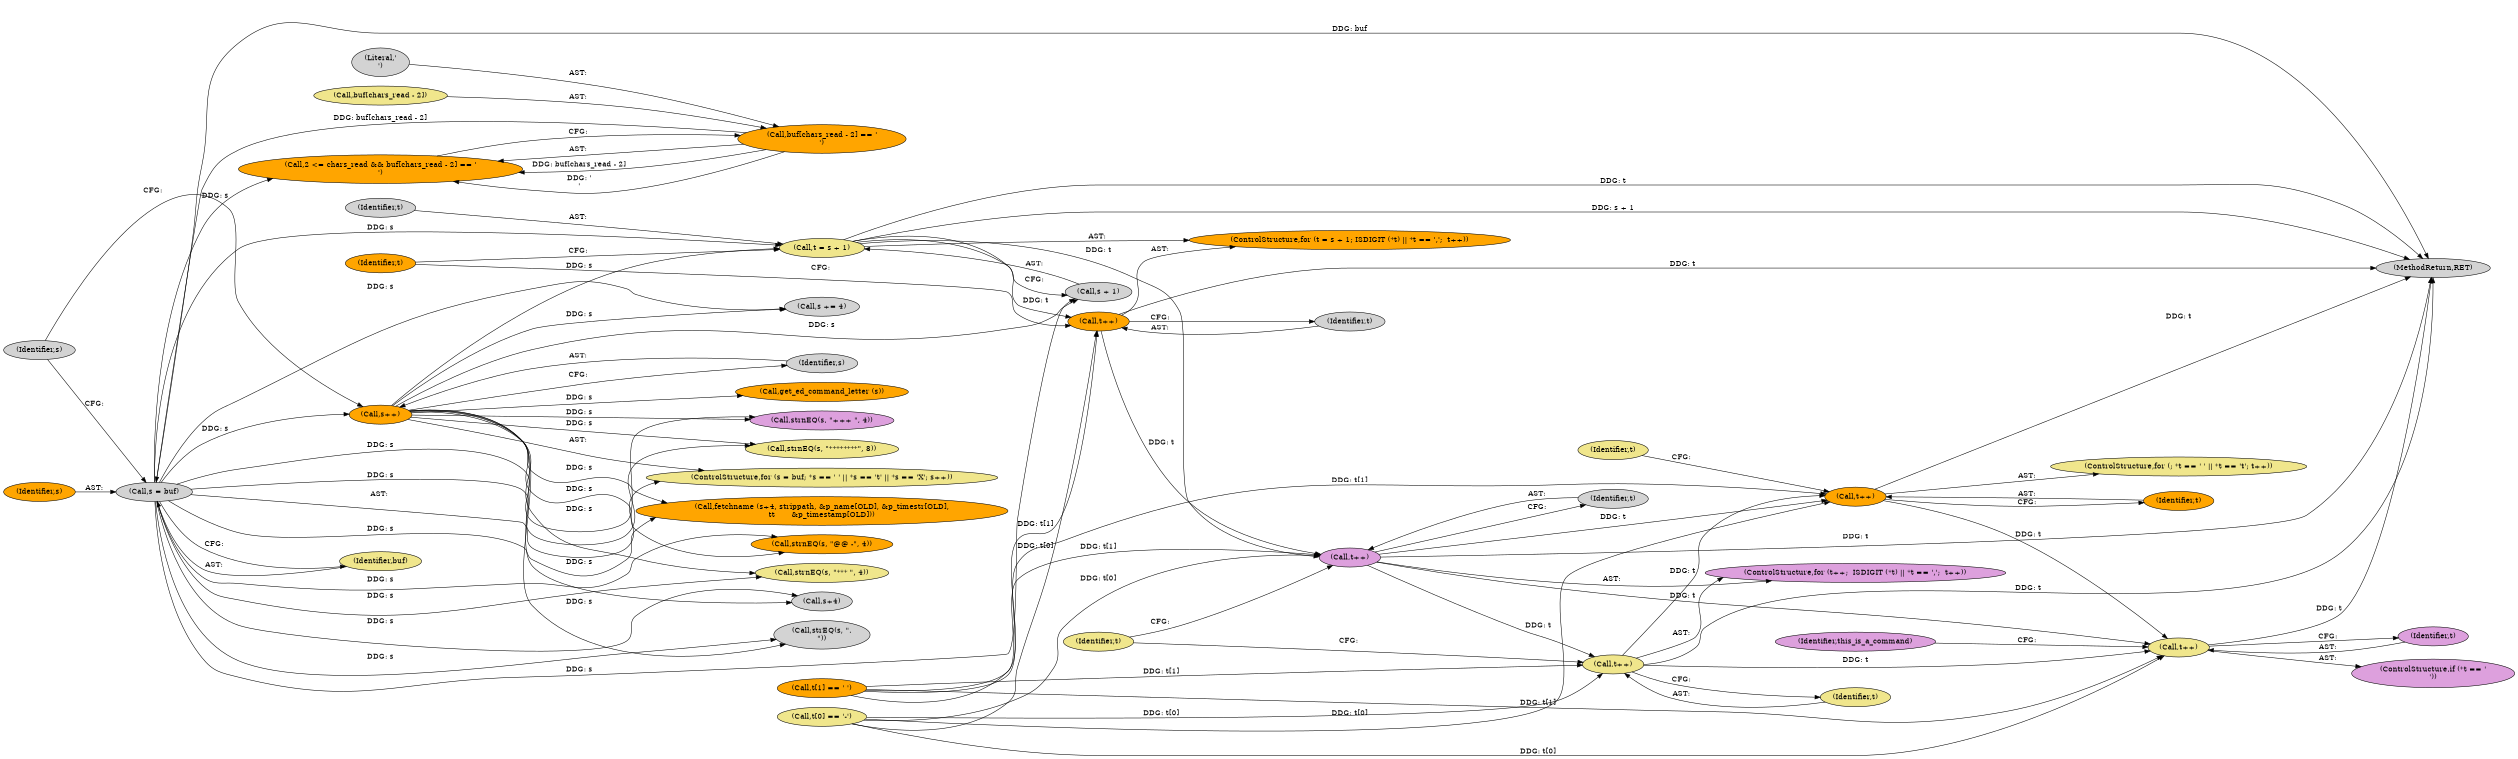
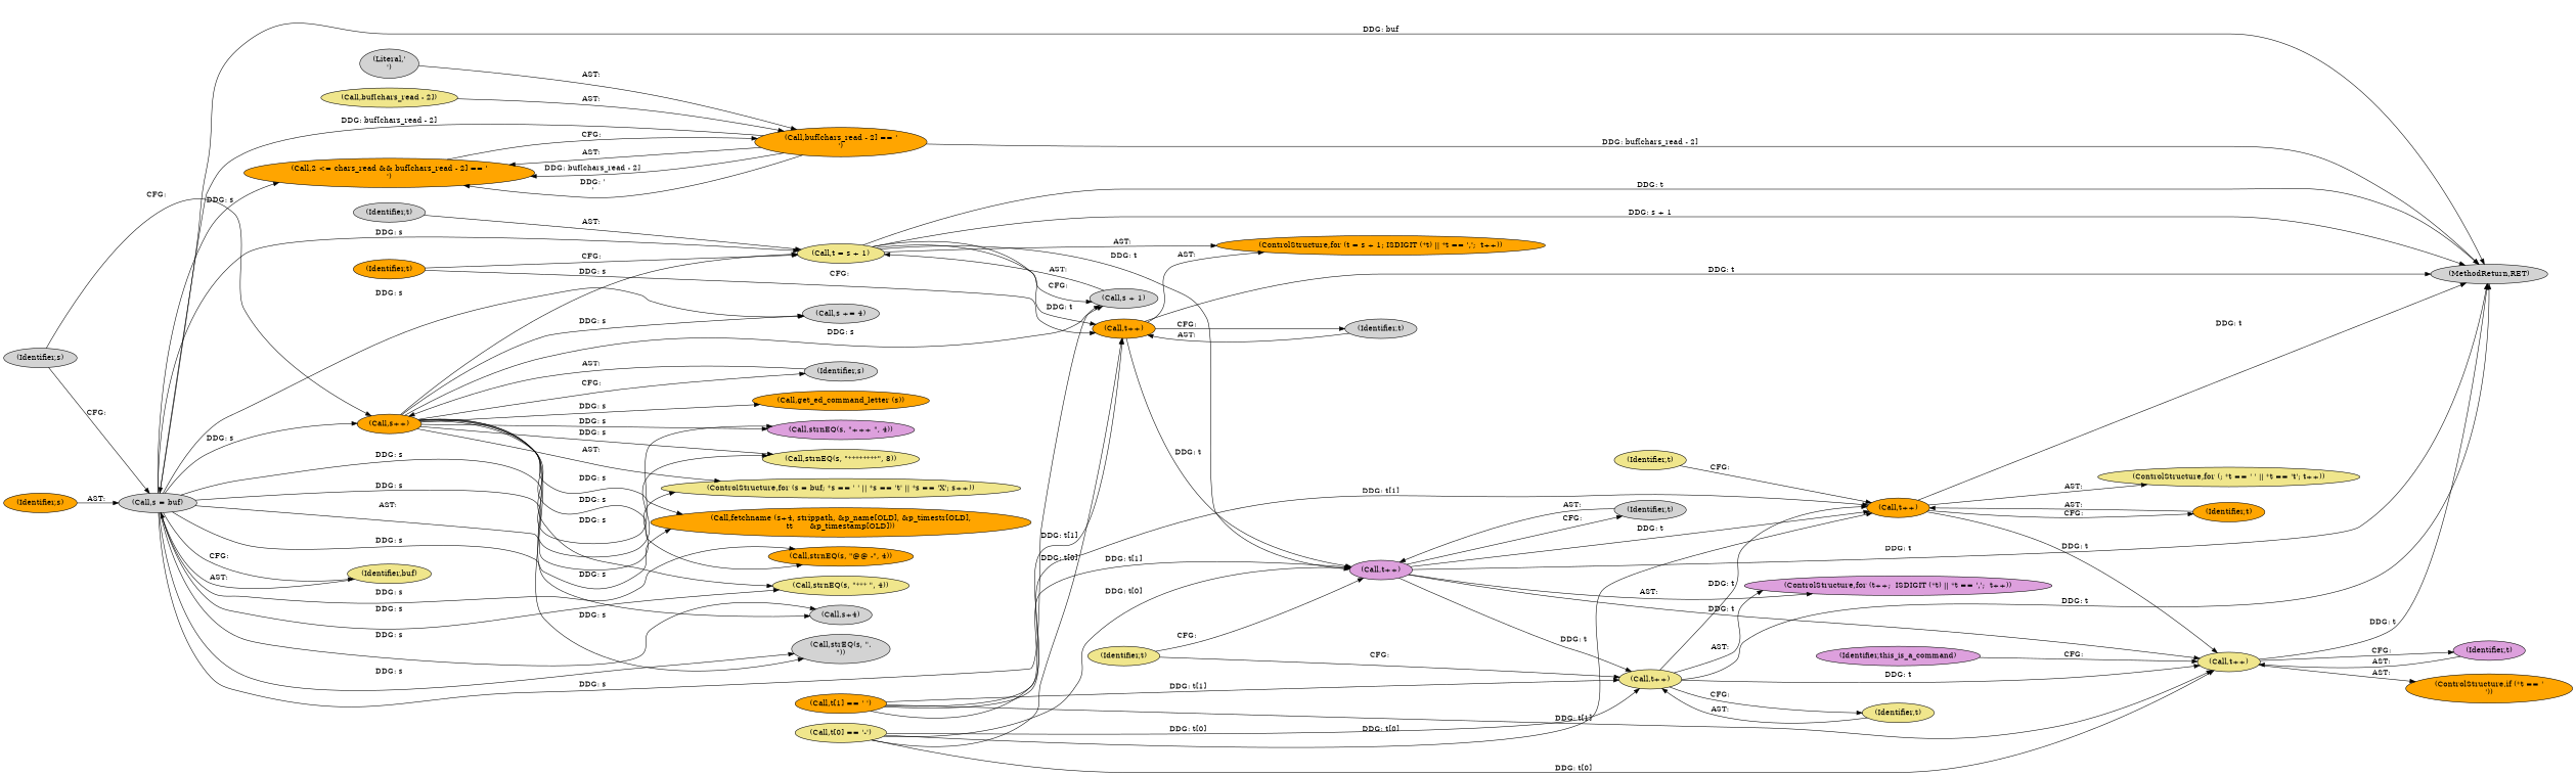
  digraph {
    rankdir=LR
    node [fillcolor=khaki style=filled]
    n1 [label="(Call,t = s + 1)"]
    n2 [fillcolor=orange label="(Call,t++)"]
    n3 [fillcolor=plum label="(Call,t++)"]
    n4 [fillcolor=lightgrey label="(MethodReturn,RET)"]
    n5 [fillcolor=orange label="(ControlStructure,for (t = s + 1; ISDIGIT (*t) || *t == ',';  t++))"]
    n6 [fillcolor=lightgrey label="(Call,s + 1)"]
    n7 [fillcolor=lightgrey label="(Identifier,t)"]
    n8 [label="(Call,t++)"]
    n9 [fillcolor=orange label="(Call,t++)"]
    n10 [label="(Call,t++)"]
    n11 [fillcolor=lightgrey label="(Identifier,t)"]
    n12 [fillcolor=plum label="(ControlStructure,for (t++;  ISDIGIT (*t) || *t == ',';  t++))"]
    n13 [fillcolor=lightgrey label="(Call,s = buf)"]
    n14 [fillcolor=orange label="(Call,s++)"]
    n15 [label="(Call,strnEQ(s, \"*** \", 4))"]
    n16 [label="(Identifier,buf)"]
    n17 [fillcolor=lightgrey label="(Call,strEQ(s, \".\n\"))"]
    n18 [fillcolor=orange label="(Call,strnEQ(s, \"@@ -\", 4))"]
    n19 [label="(ControlStructure,for (s = buf; *s == ' ' || *s == '\t' || *s == 'X'; s++))"]
    n20 [fillcolor=plum label="(Call,strnEQ(s, \"+++ \", 4))"]
    n21 [label="(Call,strnEQ(s, \"********\", 8))"]
    n22 [fillcolor=orange label="(Call,fetchname (s+4, strippath, &p_name[OLD], &p_timestr[OLD],\n\t\t       &p_timestamp[OLD]))"]
    n23 [fillcolor=lightgrey label="(Call,s+4)"]
    n24 [fillcolor=lightgrey label="(Call,s += 4)"]
    n25 [fillcolor=orange label="(Call,2 <= chars_read && buf[chars_read - 2] == '\r')"]
    n26 [fillcolor=orange label="(Call,get_ed_command_letter (s))"]
    n27 [fillcolor=lightgrey label="(Identifier,s)"]
    n28 [fillcolor=orange label="(Call,buf[chars_read - 2] == '\r')"]
    n29 [fillcolor=lightgrey label="(Literal,'\r')"]
    n30 [label="(Identifier,t)"]
    n31 [label="(ControlStructure,for (; *t == ' ' || *t == '\t'; t++))"]
    n32 [fillcolor=orange label="(Identifier,t)"]
    n33 [fillcolor=plum label="(Identifier,t)"]
-   n34 [fillcolor=plum label="(ControlStructure,if (*t == '\r'))"]
+   n34 [fillcolor=orange label="(ControlStructure,if (*t == '\r'))"]
    n35 [label="(Call,buf[chars_read - 2])"]
    n36 [label="(Identifier,t)"]
    n37 [fillcolor=orange label="(Call,t[1] == ' ')"]
    n38 [fillcolor=plum label="(Identifier,this_is_a_command)"]
    n39 [label="(Identifier,t)"]
    n40 [label="(Call,t[0] == '-')"]
    n41 [fillcolor=lightgrey label="(Identifier,s)"]
    n42 [fillcolor=orange label="(Identifier,t)"]
    n43 [fillcolor=orange label="(Identifier,s)"]
    n44 [fillcolor=lightgrey label="(Identifier,t)"]
    n1 -> n2 [label="DDG: t"]
    n1 -> n3 [label="DDG: t"]
    n1 -> n4 [label="DDG: t"]
    n1 -> n4 [label="DDG: s + 1"]
    n1 -> n5 [label="AST: "]
    n1 -> n6 [label="CFG: "]
    n2 -> n3 [label="DDG: t"]
    n2 -> n4 [label="DDG: t"]
    n2 -> n5 [label="AST: "]
    n2 -> n7 [label="CFG: "]
    n3 -> n4 [label="DDG: t"]
    n3 -> n8 [label="DDG: t"]
    n3 -> n9 [label="DDG: t"]
    n3 -> n10 [label="DDG: t"]
    n3 -> n11 [label="CFG: "]
    n3 -> n12 [label="AST: "]
    n6 -> n1 [label="AST: "]
    n7 -> n2 [label="AST: "]
    n8 -> n4 [label="DDG: t"]
    n8 -> n9 [label="DDG: t"]
    n8 -> n10 [label="DDG: t"]
    n8 -> n12 [label="AST: "]
    n8 -> n30 [label="CFG: "]
    n9 -> n4 [label="DDG: t"]
    n9 -> n10 [label="DDG: t"]
    n9 -> n31 [label="AST: "]
    n9 -> n32 [label="CFG: "]
    n10 -> n4 [label="DDG: t"]
    n10 -> n33 [label="CFG: "]
    n10 -> n34 [label="AST: "]
    n11 -> n3 [label="AST: "]
    n13 -> n1 [label="DDG: s"]
    n13 -> n4 [label="DDG: buf"]
    n13 -> n6 [label="DDG: s"]
    n13 -> n14 [label="DDG: s"]
    n13 -> n15 [label="DDG: s"]
    n13 -> n16 [label="CFG: "]
    n13 -> n17 [label="DDG: s"]
    n13 -> n18 [label="DDG: s"]
    n13 -> n19 [label="AST: "]
    n13 -> n20 [label="DDG: s"]
    n13 -> n21 [label="DDG: s"]
    n13 -> n22 [label="DDG: s"]
    n13 -> n23 [label="DDG: s"]
    n13 -> n24 [label="DDG: s"]
    n13 -> n25 [label="DDG: s"]
    n14 -> n1 [label="DDG: s"]
    n14 -> n6 [label="DDG: s"]
    n14 -> n15 [label="DDG: s"]
    n14 -> n17 [label="DDG: s"]
    n14 -> n18 [label="DDG: s"]
    n14 -> n19 [label="AST: "]
    n14 -> n20 [label="DDG: s"]
    n14 -> n21 [label="DDG: s"]
    n14 -> n22 [label="DDG: s"]
    n14 -> n23 [label="DDG: s"]
    n14 -> n24 [label="DDG: s"]
    n14 -> n26 [label="DDG: s"]
    n14 -> n27 [label="CFG: "]
    n16 -> n13 [label="AST: "]
    n25 -> n28 [label="CFG: "]
    n27 -> n14 [label="AST: "]
+   n28 -> n4 [label="DDG: buf[chars_read - 2]"]
    n28 -> n13 [label="DDG: buf[chars_read - 2]"]
    n28 -> n25 [label="AST: "]
    n28 -> n25 [label="DDG: buf[chars_read - 2]"]
    n28 -> n25 [label="DDG: '\r'"]
    n29 -> n28 [label="AST: "]
    n30 -> n8 [label="AST: "]
    n32 -> n9 [label="AST: "]
    n33 -> n10 [label="AST: "]
    n35 -> n28 [label="AST: "]
    n36 -> n3 [label="CFG: "]
    n36 -> n8 [label="CFG: "]
    n37 -> n2 [label="DDG: t[1]"]
    n37 -> n3 [label="DDG: t[1]"]
    n37 -> n8 [label="DDG: t[1]"]
    n37 -> n9 [label="DDG: t[1]"]
    n37 -> n10 [label="DDG: t[1]"]
    n38 -> n10 [label="CFG: "]
    n39 -> n9 [label="CFG: "]
    n40 -> n2 [label="DDG: t[0]"]
    n40 -> n3 [label="DDG: t[0]"]
    n40 -> n8 [label="DDG: t[0]"]
    n40 -> n9 [label="DDG: t[0]"]
    n40 -> n10 [label="DDG: t[0]"]
    n41 -> n13 [label="CFG: "]
    n41 -> n14 [label="CFG: "]
    n42 -> n1 [label="CFG: "]
    n42 -> n2 [label="CFG: "]
    n43 -> n13 [label="AST: "]
    n44 -> n1 [label="AST: "]
  }
